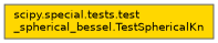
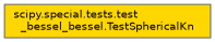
  digraph {
    rankdir=LR
-   n1 [color=grey40 fillcolor=gold fontname=Helvetica fontsize=10 height=0.2 label="scipy.special.tests.test\l_spherical_bessel.TestSphericalKn" shape=box style=filled width=0.4]
+   n1 [color=grey40 fillcolor=gold fontname=Helvetica fontsize=10 height=0.2 label="scipy.special.tests.test\l_bessel_bessel.TestSphericalKn" shape=box style=filled width=0.4]
  }
